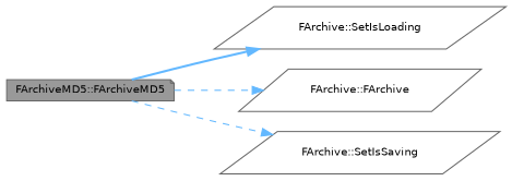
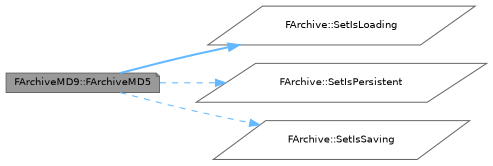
  digraph {
    rankdir=LR
    node [color=grey40 fillcolor=white fontname=Helvetica fontsize=10 shape=parallelogram style=filled]
    edge [color=steelblue1 fontname=Helvetica fontsize=10 labelfontname=Helvetica labelfontsize=10 style=dashed]
-   n1 [color=gray40 fillcolor=grey60 fontcolor=black height=0.2 label="FArchiveMD5::FArchiveMD5" shape=note width=0.4]
+   n1 [color=gray40 fillcolor=grey60 fontcolor=black height=0.2 label="FArchiveMD9::FArchiveMD5" shape=note width=0.4]
    n2 [height=0.2 label="FArchive::SetIsLoading" width=0.4]
-   n3 [height=0.2 label="FArchive::FArchive" width=0.4]
+   n3 [height=0.2 label="FArchive::SetIsPersistent" width=0.4]
    n4 [height=0.2 label="FArchive::SetIsSaving" width=0.4]
    n1 -> n2 [style=bold]
    n1 -> n3
    n1 -> n4
  }
